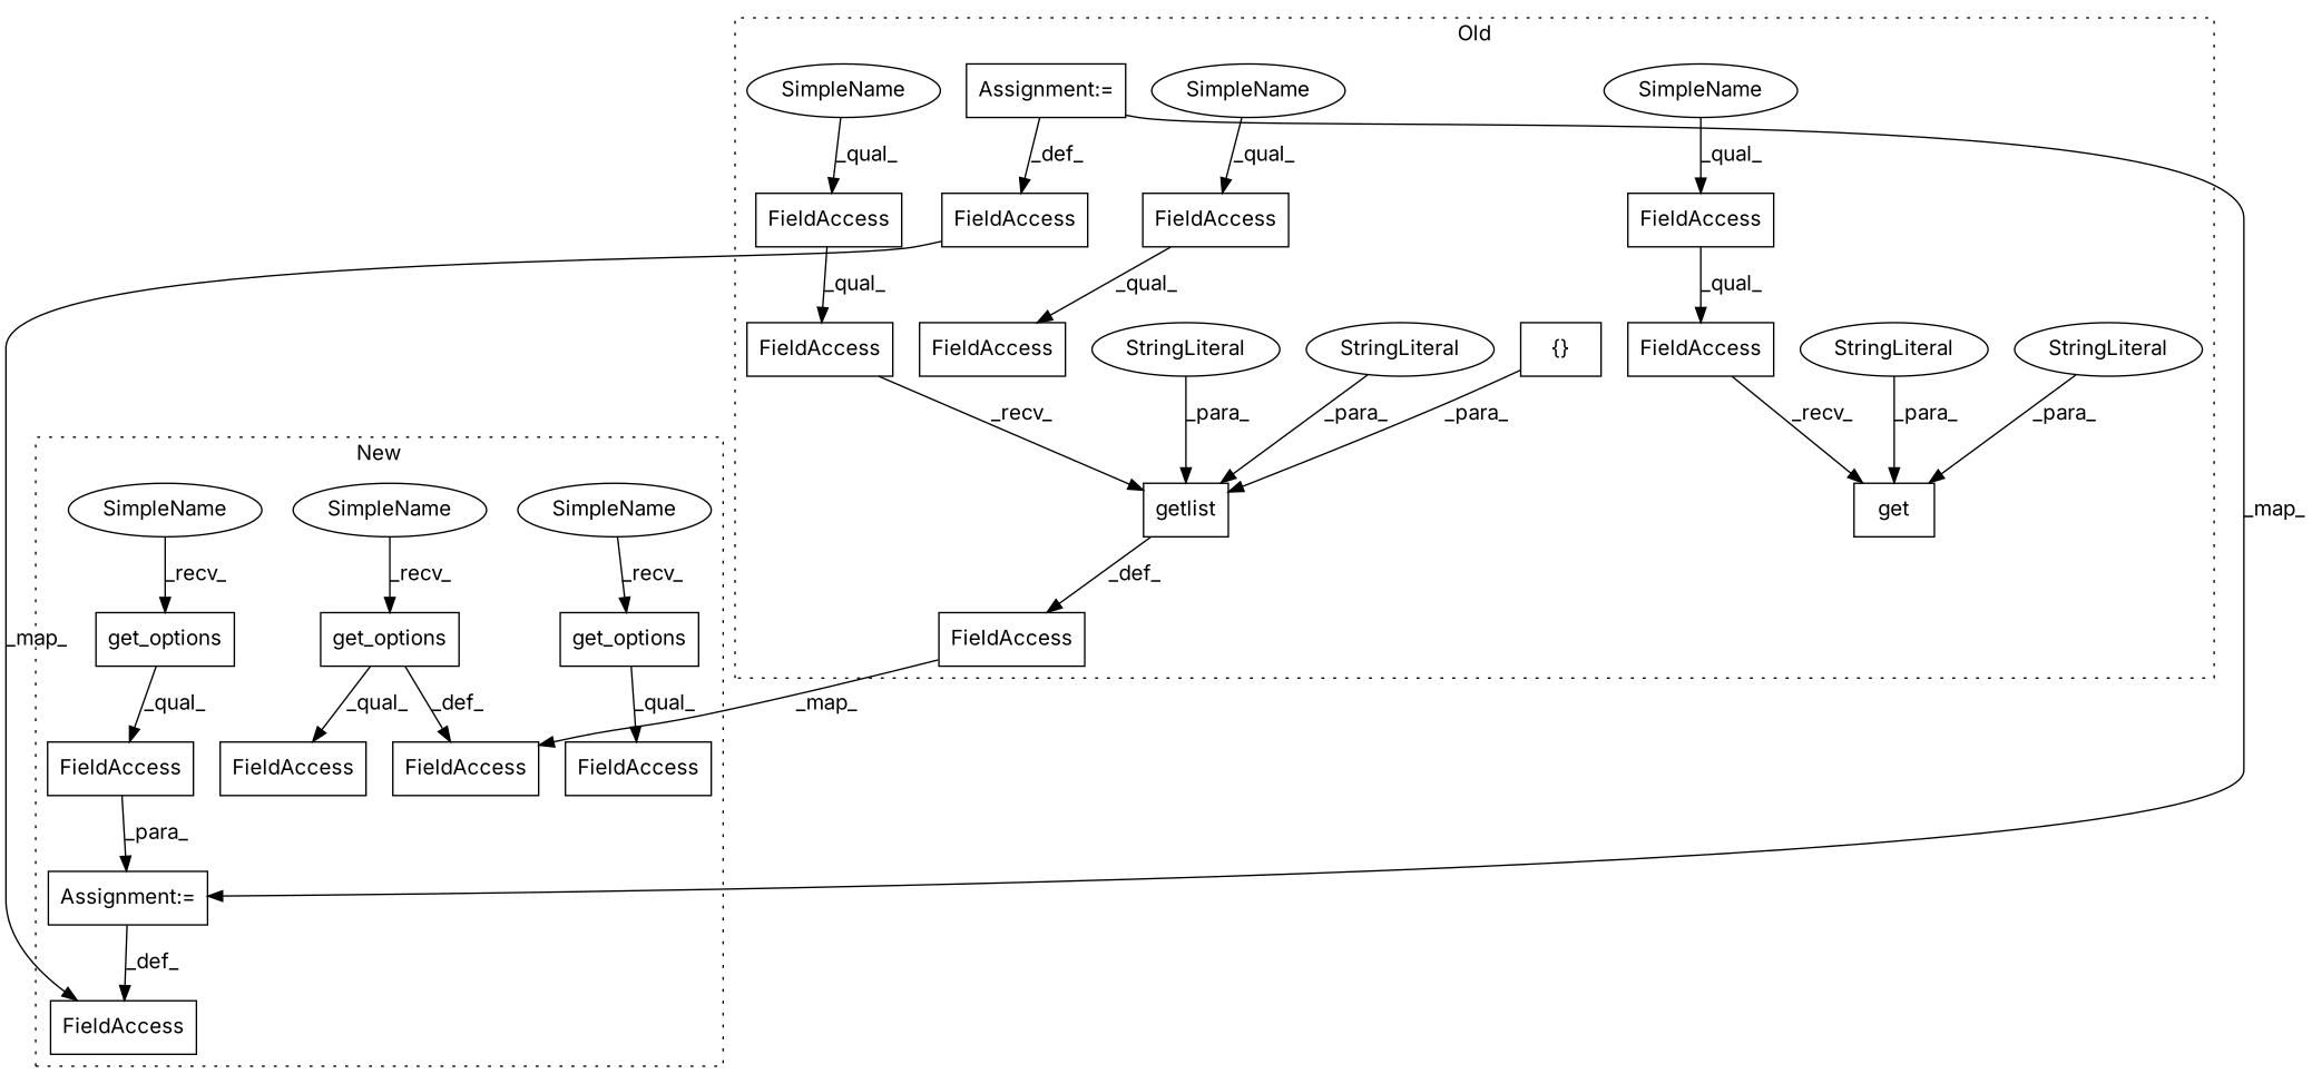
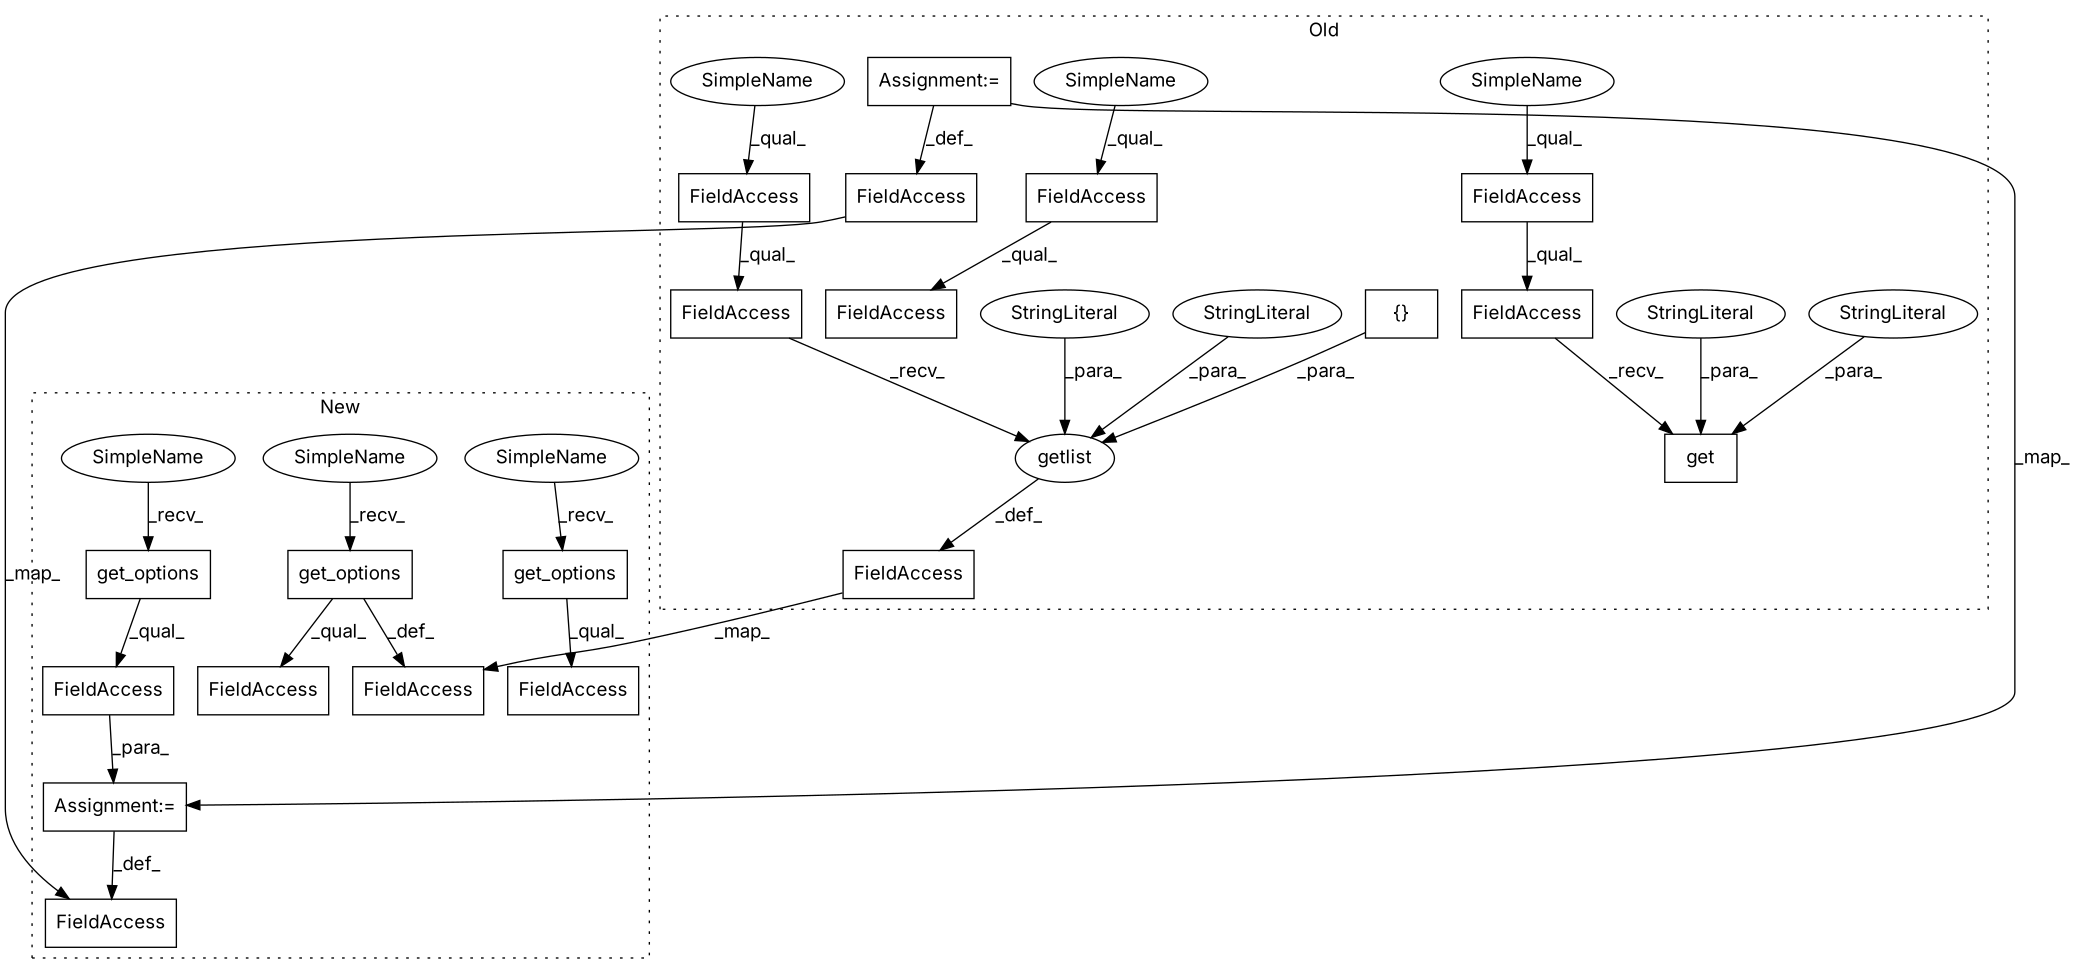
  digraph {
    fontname=Inter
    node [a=22 l=4 s=2256 shape=box fontname=Inter]
    edge [fontname=Inter]
    n1 [a=32 l="4,1" label=get s="2276,2330"]
    n2 [l=19 label=FieldAccess]
    n3 [a=45 l=9 label=StringLiteral s=2295 shape=ellipse]
    n4 [l=12 label=FieldAccess]
    n5 [l=12 label=FieldAccess s=2350]
    n6 [l=19 label=FieldAccess s=2350]
    n7 [l=12 label=FieldAccess s=2145]
    n8 [l=22 label=FieldAccess s=2122]
    n9 [a=45 l=14 label=StringLiteral s=2280 shape=ellipse]
    n10 [l=19 label=FieldAccess s=2145]
    n11 [l=12 label=FieldAccess s=2337]
    n12 [a=4 l=2 label="{}" s=2412]
-   n13 [a=32 l="8,1" label=getlist s="2370,2414"]
+   n13 [a=32 l="8,1" label=getlist s="2370,2414" shape=ellipse]
    n14 [a=45 l=9 label=StringLiteral s=2393 shape=ellipse]
    n15 [a=45 l=14 label=StringLiteral s=2378 shape=ellipse]
    n16 [a=7 l=1 label="Assignment:=" s=2144]
    n17 [a=42 label=SimpleName s=2350 shape=ellipse]
    n18 [a=42 label=SimpleName s=2145 shape=ellipse]
    n19 [a=42 label=SimpleName shape=ellipse]
    n20 [a=32 l=13 label=get_options s=3116]
    n21 [l=29 label=FieldAccess s=3111]
    n22 [a=32 l=13 label=get_options s=3216]
    n23 [l=26 label=FieldAccess s=3211]
    n24 [a=32 l=13 label=get_options s=3171]
    n25 [l=26 label=FieldAccess s=3166]
    n26 [l=22 label=FieldAccess s=3088]
    n27 [l=12 label=FieldAccess s=3198]
    n28 [a=7 l=1 label="Assignment:=" s=3110]
    n29 [a=42 label=SimpleName s=3166 shape=ellipse]
    n30 [a=42 label=SimpleName s=3111 shape=ellipse]
    n31 [a=42 label=SimpleName s=3211 shape=ellipse]
    subgraph cluster_1 {
      label=Old
      style=dotted
      n1
      n2
      n3
      n4
      n5
      n6
      n7
      n8
      n9
      n10
      n11
      n12
      n13
      n14
      n15
      n16
      n17
      n18
      n19
    }
    subgraph cluster_2 {
      label=New
      style=dotted
      n20
      n21
      n22
      n23
      n24
      n25
      n26
      n27
      n28
      n29
      n30
      n31
    }
    n2 -> n1 [label=_recv_]
    n3 -> n1 [label=_para_]
    n4 -> n2 [label=_qual_]
    n5 -> n6 [label=_qual_]
    n6 -> n13 [label=_recv_]
    n7 -> n10 [label=_qual_]
    n8 -> n26 [label=_map_]
    n9 -> n1 [label=_para_]
    n11 -> n27 [label=_map_]
    n12 -> n13 [label=_para_]
    n13 -> n11 [label=_def_]
    n14 -> n13 [label=_para_]
    n15 -> n13 [label=_para_]
    n16 -> n8 [label=_def_]
    n16 -> n28 [label=_map_]
    n17 -> n5 [label=_qual_]
    n18 -> n7 [label=_qual_]
    n19 -> n4 [label=_qual_]
    n20 -> n21 [label=_qual_]
    n21 -> n28 [label=_para_]
    n22 -> n23 [label=_qual_]
    n22 -> n27 [label=_def_]
    n24 -> n25 [label=_qual_]
    n28 -> n26 [label=_def_]
    n29 -> n24 [label=_recv_]
    n30 -> n20 [label=_recv_]
    n31 -> n22 [label=_recv_]
  }
